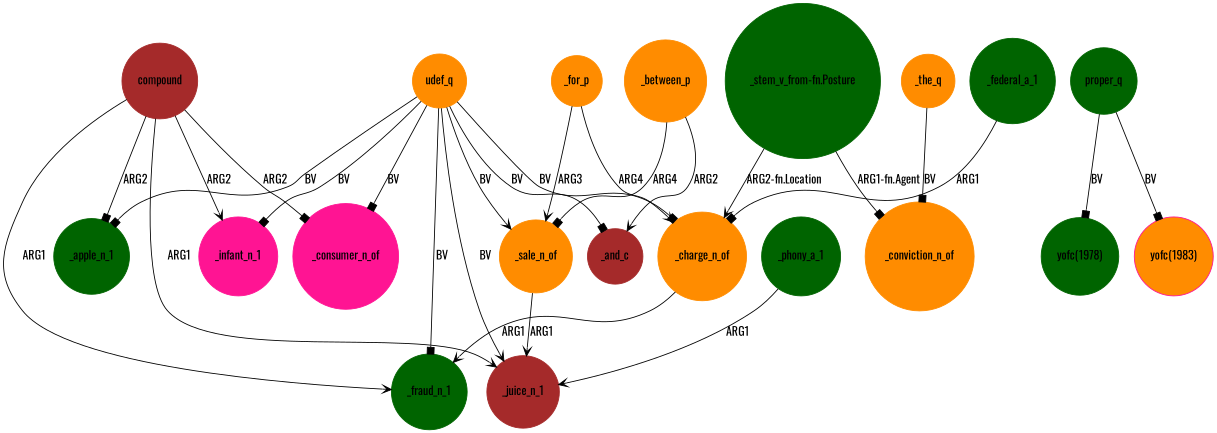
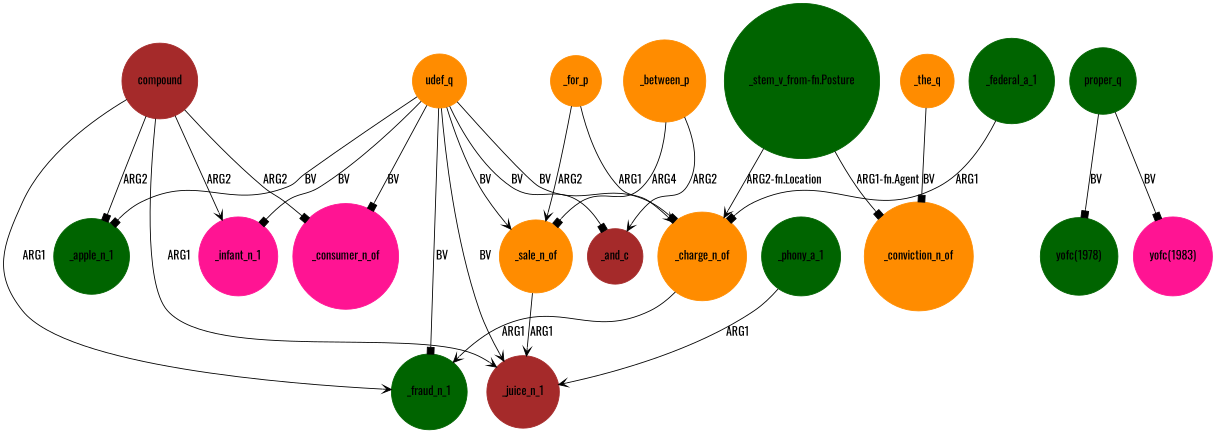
  digraph {
    fontname=Oswald
    node [color=darkorange fontname=Oswald shape=circle style=filled]
    edge [arrowhead=box fontname=Oswald]
    _charge_n_of
    "_stem_v_from-fn.Posture" [color=darkgreen]
    _conviction_n_of
    _fraud_n_1 [color=darkgreen]
    _the_q
    _federal_a_1 [color=darkgreen]
    compound [color=brown]
    _apple_n_1 [color=darkgreen]
    _juice_n_1 [color=brown]
    _infant_n_1 [color=deeppink]
    _consumer_n_of [color=deeppink]
    _for_p
    _sale_n_of
    udef_q
    _and_c [color=brown]
    _phony_a_1 [color=darkgreen]
    proper_q [color=darkgreen]
    "yofc(1978)" [color=darkgreen]
-   "yofc(1983)" [color=deeppink fillcolor=darkorange]
+   "yofc(1983)" [color=deeppink]
    _between_p
    _charge_n_of -> _fraud_n_1 [arrowhead=vee label=ARG1]
    "_stem_v_from-fn.Posture" -> _charge_n_of [arrowhead=vee label="ARG2-fn.Location"]
    "_stem_v_from-fn.Posture" -> _conviction_n_of [label="ARG1-fn.Agent"]
    _the_q -> _conviction_n_of [label=BV]
    _federal_a_1 -> _charge_n_of [label=ARG1]
    compound -> _fraud_n_1 [arrowhead=vee label=ARG1]
    compound -> _apple_n_1 [label=ARG2]
    compound -> _juice_n_1 [arrowhead=vee label=ARG1]
    compound -> _infant_n_1 [arrowhead=vee label=ARG2]
    compound -> _consumer_n_of [label=ARG2]
-   _for_p -> _charge_n_of [arrowhead=vee label=ARG4]
-   _for_p -> _sale_n_of [arrowhead=vee label=ARG3]
+   _for_p -> _charge_n_of [arrowhead=vee label=ARG1]
+   _for_p -> _sale_n_of [arrowhead=vee label=ARG2]
    _sale_n_of -> _juice_n_1 [arrowhead=vee label=ARG1]
    udef_q -> _charge_n_of [label=BV]
    udef_q -> _fraud_n_1 [label=BV]
    udef_q -> _apple_n_1 [label=BV]
    udef_q -> _juice_n_1 [arrowhead=vee label=BV]
    udef_q -> _infant_n_1 [label=BV]
    udef_q -> _consumer_n_of [label=BV]
    udef_q -> _sale_n_of [arrowhead=vee label=BV]
    udef_q -> _and_c [label=BV]
    _phony_a_1 -> _juice_n_1 [arrowhead=vee label=ARG1]
    proper_q -> "yofc(1978)" [label=BV]
    proper_q -> "yofc(1983)" [label=BV]
    _between_p -> _sale_n_of [label=ARG4]
    _between_p -> _and_c [arrowhead=vee label=ARG2]
  }
